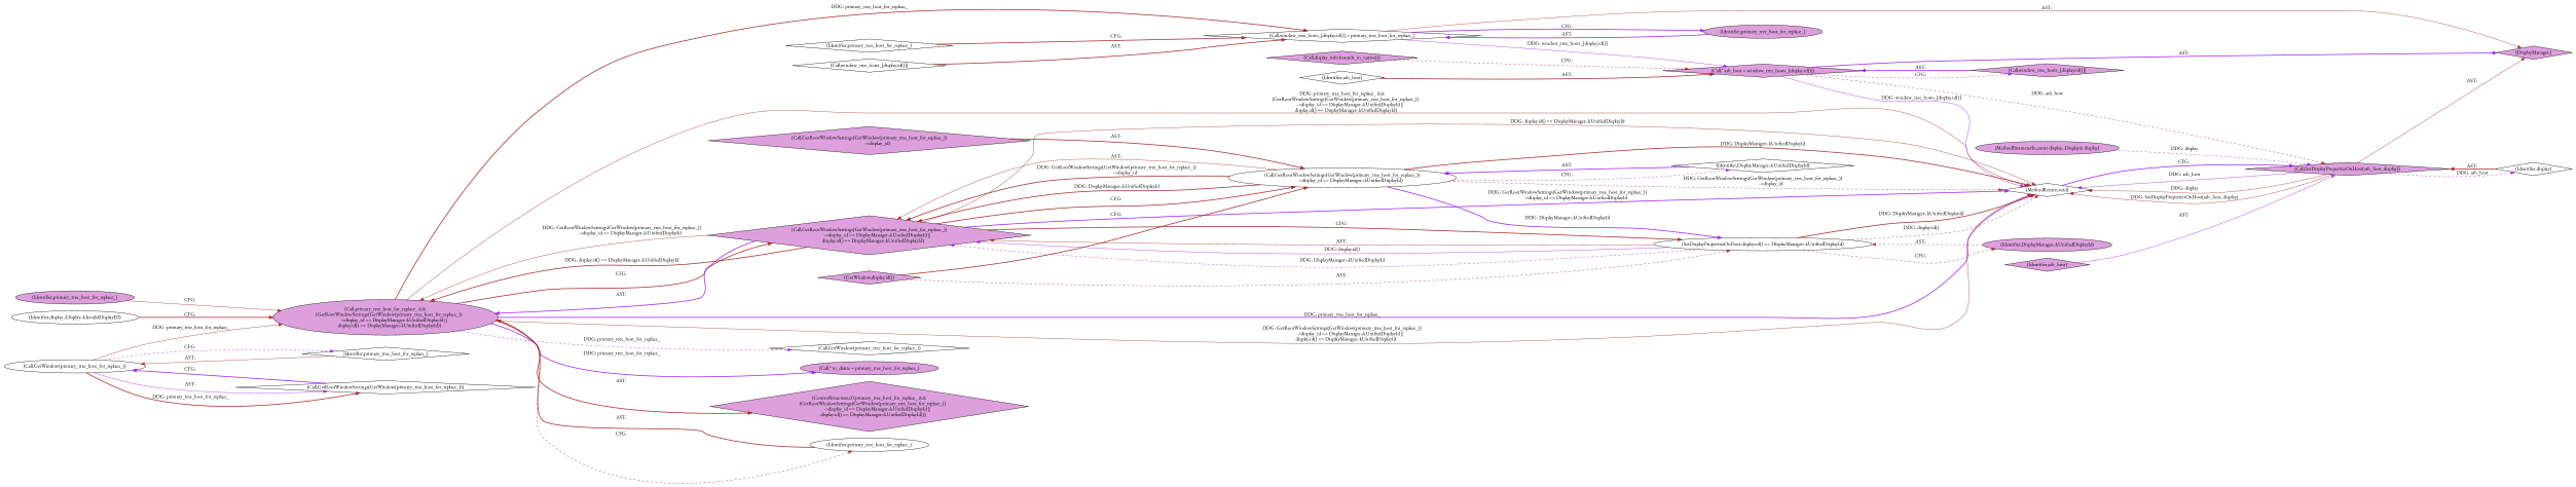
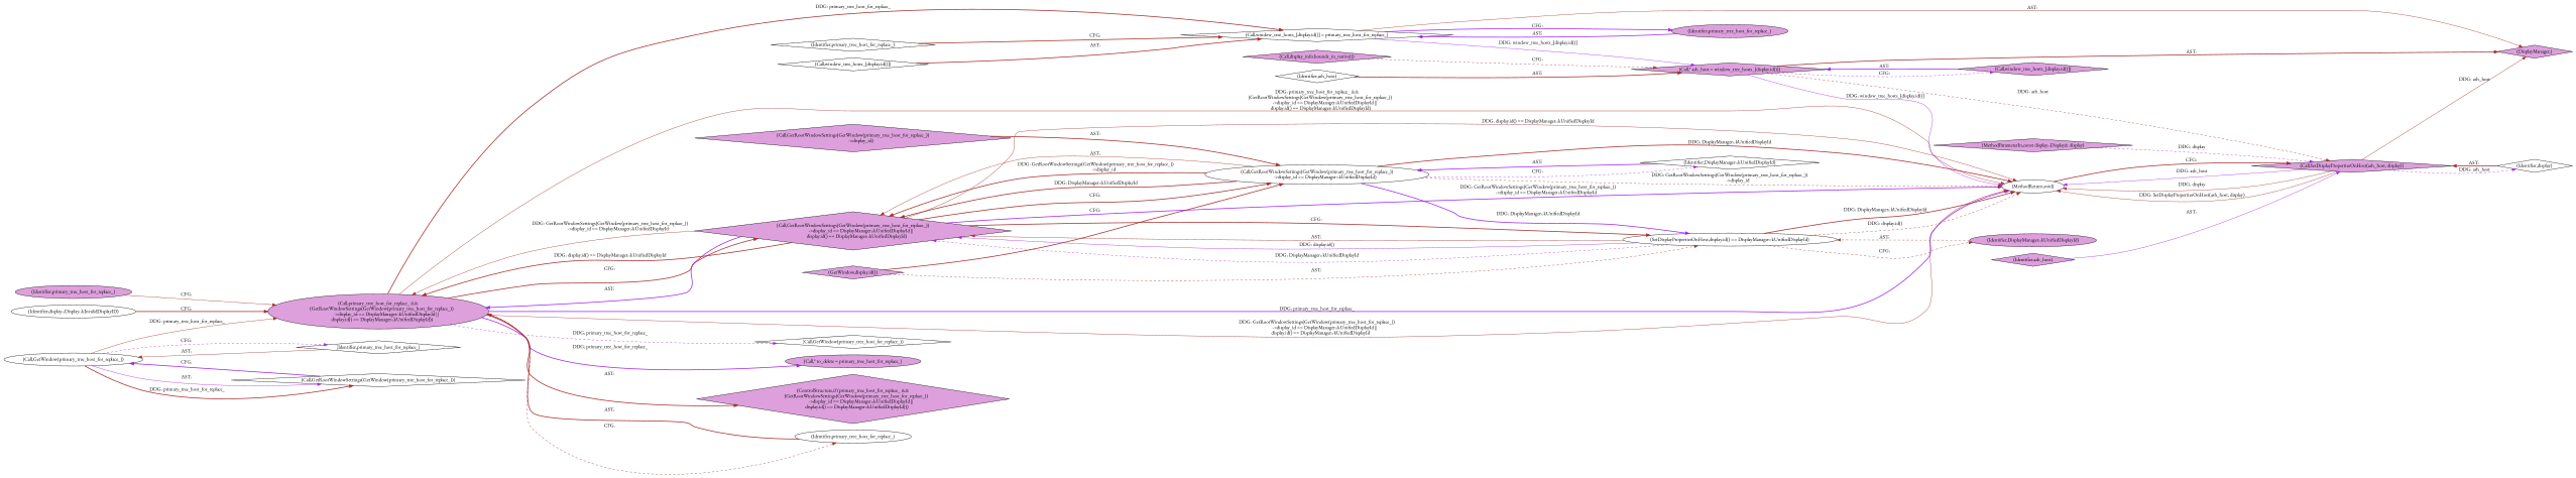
  digraph {
    fontname="EB Garamond"
    rankdir=LR
    node [fillcolor=plum fontname="EB Garamond" shape=diamond style=filled]
    edge [color=brown fontname="EB Garamond" style=bold]
    n1 [fillcolor=white label="(Call,window_tree_hosts_[display.id()] = primary_tree_host_for_replace_)"]
    n2 [label="(Call,* ash_host = window_tree_hosts_[display.id()])"]
    n3 [label="(Identifier,primary_tree_host_for_replace_)" shape=ellipse]
    n4 [label="(DisplayManager,)"]
-   n5 [fillcolor=white label="(MethodReturn,void)"]
+   n5 [fillcolor=white label="(MethodReturn,void)" shape=ellipse]
    n6 [label="(Call,SetDisplayPropertiesOnHost(ash_host, display))"]
    n7 [label="(Call,window_tree_hosts_[display.id()])"]
    n8 [label="(Call,primary_tree_host_for_replace_ &&\n      (GetRootWindowSettings(GetWindow(primary_tree_host_for_replace_))\n               ->display_id == DisplayManager::kUnifiedDisplayId ||\n       display.id() == DisplayManager::kUnifiedDisplayId))" shape=ellipse]
    n9 [label="(Call,GetRootWindowSettings(GetWindow(primary_tree_host_for_replace_))\n               ->display_id == DisplayManager::kUnifiedDisplayId ||\n       display.id() == DisplayManager::kUnifiedDisplayId)"]
    n10 [fillcolor=white label="(Call,GetWindow(primary_tree_host_for_replace_))"]
    n11 [label="(Call,* to_delete = primary_tree_host_for_replace_)" shape=ellipse]
    n12 [label="(ControlStructure,if (primary_tree_host_for_replace_ &&\n      (GetRootWindowSettings(GetWindow(primary_tree_host_for_replace_))\n               ->display_id == DisplayManager::kUnifiedDisplayId ||\n       display.id() == DisplayManager::kUnifiedDisplayId)))"]
    n13 [fillcolor=white label="(Identifier,primary_tree_host_for_replace_)" shape=ellipse]
    n14 [fillcolor=white label="(Call,GetRootWindowSettings(GetWindow(primary_tree_host_for_replace_))\n               ->display_id == DisplayManager::kUnifiedDisplayId)" shape=ellipse]
    n15 [fillcolor=white label="(SetDisplayPropertiesOnHost,display.id() == DisplayManager::kUnifiedDisplayId)" shape=ellipse]
    n16 [fillcolor=white label="(Call,GetWindow(primary_tree_host_for_replace_))" shape=ellipse]
    n17 [fillcolor=white label="(Identifier,primary_tree_host_for_replace_)"]
    n18 [fillcolor=white label="(Call,GetRootWindowSettings(GetWindow(primary_tree_host_for_replace_)))"]
    n19 [fillcolor=white label="(Identifier,DisplayManager::kUnifiedDisplayId)"]
    n20 [label="(Identifier,DisplayManager::kUnifiedDisplayId)" shape=ellipse]
    n21 [fillcolor=white label="(Identifier,display)"]
    n22 [fillcolor=white label="(Identifier,primary_tree_host_for_replace_)"]
    n23 [fillcolor=white label="(Identifier,display::Display::kInvalidDisplayID)" shape=ellipse]
-   n24 [label="(MethodParameterIn,const display::Display& display)" shape=ellipse]
+   n24 [label="(MethodParameterIn,const display::Display& display)"]
    n25 [label="(Call,GetRootWindowSettings(GetWindow(primary_tree_host_for_replace_))\n               ->display_id)"]
    n26 [label="(Call,display_info.bounds_in_native())"]
    n27 [fillcolor=white label="(Identifier,ash_host)"]
    n28 [label="(GetWindow,display.id())"]
    n29 [label="(Identifier,primary_tree_host_for_replace_)" shape=ellipse]
    n30 [label="(Identifier,ash_host)"]
    n31 [fillcolor=white label="(Call,window_tree_hosts_[display.id()])"]
    n1 -> n2 [color=purple label="DDG: window_tree_hosts_[display.id()]" style=solid]
    n1 -> n3 [color=purple label="CFG: "]
    n1 -> n4 [label="AST: " style=solid]
-   n2 -> n4 [color=purple label="AST: "]
+   n2 -> n4 [label="AST: "]
    n2 -> n5 [color=purple label="DDG: window_tree_hosts_[display.id()]" style=solid]
    n2 -> n6 [label="DDG: ash_host" style=dashed]
    n2 -> n7 [color=purple label="CFG: " style=dashed]
    n3 -> n1 [color=purple label="AST: "]
-   n5 -> n6 [color=purple label="CFG: "]
-   n6 -> n4 [label="AST: " style=solid]
+   n5 -> n6 [label="CFG: "]
+   n6 -> n4 [label="DDG: ash_host" style=solid]
    n6 -> n5 [color=purple label="DDG: ash_host" style=solid]
    n6 -> n5 [label="DDG: display" style=solid]
    n6 -> n5 [label="DDG: SetDisplayPropertiesOnHost(ash_host, display)" style=solid]
    n6 -> n21 [color=purple label="DDG: ash_host" style=dashed]
    n7 -> n2 [color=purple label="AST: "]
    n8 -> n1 [label="DDG: primary_tree_host_for_replace_"]
    n8 -> n5 [label="DDG: primary_tree_host_for_replace_ &&\n      (GetRootWindowSettings(GetWindow(primary_tree_host_for_replace_))\n               ->display_id == DisplayManager::kUnifiedDisplayId ||\n       display.id() == DisplayManager::kUnifiedDisplayId)" style=solid]
    n8 -> n5 [color=purple label="DDG: primary_tree_host_for_replace_"]
    n8 -> n5 [label="DDG: GetRootWindowSettings(GetWindow(primary_tree_host_for_replace_))\n               ->display_id == DisplayManager::kUnifiedDisplayId ||\n       display.id() == DisplayManager::kUnifiedDisplayId" style=solid]
    n8 -> n9 [label="CFG: "]
    n8 -> n10 [color=purple label="DDG: primary_tree_host_for_replace_" style=dashed]
    n8 -> n11 [color=purple label="DDG: primary_tree_host_for_replace_"]
    n8 -> n12 [label="AST: "]
    n8 -> n13 [label="CFG: " style=dashed]
    n9 -> n5 [color=purple label="DDG: GetRootWindowSettings(GetWindow(primary_tree_host_for_replace_))\n               ->display_id == DisplayManager::kUnifiedDisplayId"]
    n9 -> n5 [label="DDG: display.id() == DisplayManager::kUnifiedDisplayId" style=solid]
    n9 -> n8 [color=purple label="AST: "]
    n9 -> n8 [label="DDG: GetRootWindowSettings(GetWindow(primary_tree_host_for_replace_))\n               ->display_id == DisplayManager::kUnifiedDisplayId" style=solid]
    n9 -> n8 [label="DDG: display.id() == DisplayManager::kUnifiedDisplayId"]
    n9 -> n14 [label="CFG: "]
    n9 -> n15 [label="CFG: "]
    n13 -> n8 [label="AST: "]
    n14 -> n5 [label="DDG: GetRootWindowSettings(GetWindow(primary_tree_host_for_replace_))\n               ->display_id" style=dashed]
    n14 -> n5 [label="DDG: DisplayManager::kUnifiedDisplayId"]
    n14 -> n9 [label="AST: " style=solid]
    n14 -> n9 [label="DDG: GetRootWindowSettings(GetWindow(primary_tree_host_for_replace_))\n               ->display_id"]
    n14 -> n9 [label="DDG: DisplayManager::kUnifiedDisplayId"]
    n14 -> n15 [color=purple label="DDG: DisplayManager::kUnifiedDisplayId"]
    n14 -> n19 [color=purple label="CFG: " style=dashed]
    n15 -> n5 [label="DDG: display.id()" style=dashed]
    n15 -> n5 [label="DDG: DisplayManager::kUnifiedDisplayId"]
    n15 -> n9 [label="AST: " style=solid]
    n15 -> n9 [color=purple label="DDG: display.id()" style=solid]
    n15 -> n9 [color=purple label="DDG: DisplayManager::kUnifiedDisplayId" style=dashed]
    n15 -> n20 [label="CFG: " style=dashed]
    n16 -> n8 [label="DDG: primary_tree_host_for_replace_" style=solid]
    n16 -> n17 [color=purple label="CFG: " style=dashed]
    n16 -> n18 [color=purple label="AST: " style=solid]
    n16 -> n18 [label="DDG: primary_tree_host_for_replace_"]
    n17 -> n16 [label="AST: " style=solid]
    n18 -> n16 [color=purple label="CFG: "]
    n19 -> n14 [color=purple label="AST: "]
    n20 -> n15 [label="AST: " style=dashed]
    n21 -> n6 [label="AST: "]
    n22 -> n1 [label="CFG: "]
    n23 -> n8 [label="CFG: "]
    n24 -> n6 [color=purple label="DDG: display" style=dashed]
    n25 -> n14 [label="AST: "]
    n26 -> n2 [label="CFG: " style=dashed]
    n27 -> n2 [label="AST: "]
    n28 -> n14 [label="CFG: "]
    n28 -> n15 [label="AST: " style=dashed]
    n29 -> n8 [label="CFG: " style=solid]
    n30 -> n6 [color=purple label="AST: " style=solid]
    n31 -> n1 [label="AST: "]
  }
